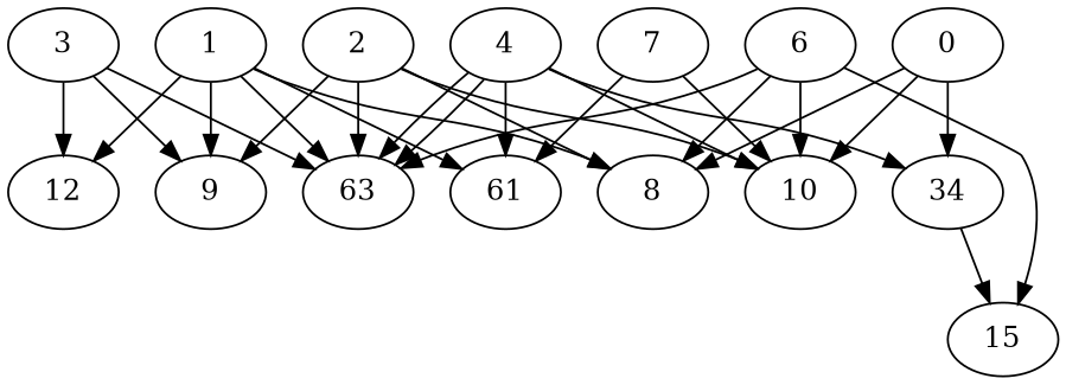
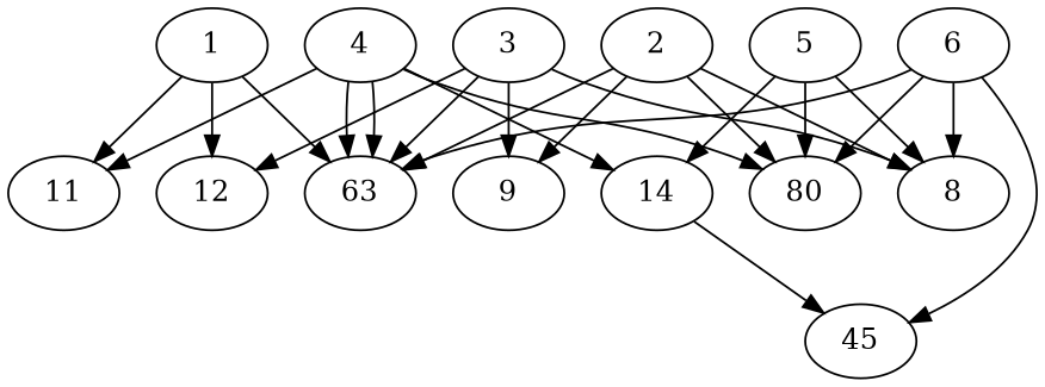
  digraph {
    node [alpha=0.17]
    1 [alpha=0.13 expect_size=6849536]
    9 [alpha=0.20 expect_size=13874176]
-   11 [expect_size=19352576 label=61]
+   11 [expect_size=19352576]
    12 [alpha=0.09 expect_size=49937408]
    n5 [alpha=0.14 expect_size=51637248 label=63]
    2 [alpha=0.01 expect_size=19395584]
    8 [alpha=0.06 expect_size=20337664]
-   10 [alpha=0.18 expect_size=35734528]
-   14 [alpha=0.10 expect_size=10452992 label=34]
-   15 [alpha=0.03 expect_size=51276800]
+   10 [alpha=0.18 expect_size=35734528 label=80]
+   14 [alpha=0.10 expect_size=10452992]
+   15 [alpha=0.03 expect_size=51276800 label=45]
    3 [alpha=0.03 expect_size=24327168]
    4 [expect_size=27156480]
-   5 [alpha=0.14 expect_size=18455552 label=0]
+   5 [alpha=0.14 expect_size=18455552]
    6 [alpha=0.10 expect_size=17330176]
-   7 [alpha=0.16 expect_size=37224448]
-   1 -> 9
    1 -> 11
    1 -> 12
    1 -> n5
    2 -> 9
    2 -> n5
    2 -> 8
    2 -> 10
    14 -> 15
    3 -> 9
    3 -> 12
    3 -> n5
-   1 -> 8
+   3 -> 8
    4 -> 11
    4 -> n5
    4 -> n5
    4 -> 10
    4 -> 14
    5 -> 8
    5 -> 10
    5 -> 14
    6 -> n5
    6 -> 8
    6 -> 10
    6 -> 15
-   7 -> 11
-   7 -> 10
  }
